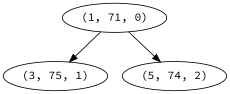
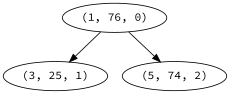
  digraph {
    fontname="Source Code Pro"
    node [fontname="Source Code Pro"]
    edge [fontname="Source Code Pro"]
-   "(1, 76, 0)" [label="(1, 71, 0)"]
-   "(3, 75, 1)"
+   "(1, 76, 0)"
+   "(3, 75, 1)" [label="(3, 25, 1)"]
    "(5, 74, 2)"
    "(1, 76, 0)" -> "(3, 75, 1)"
    "(1, 76, 0)" -> "(5, 74, 2)"
  }
